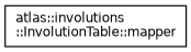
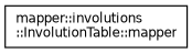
  digraph {
    rankdir=TB
-   n1 [color=black fillcolor=white fontname=Helvetica fontsize=10 height=0.2 label="atlas::involutions\l::InvolutionTable::mapper" shape=record style=filled width=0.4]
+   n1 [color=black fillcolor=white fontname=Helvetica fontsize=10 height=0.2 label="mapper::involutions\l::InvolutionTable::mapper" shape=record style=filled width=0.4]
  }
